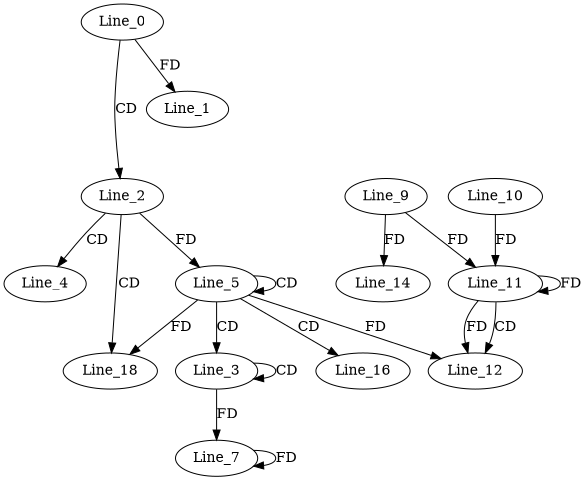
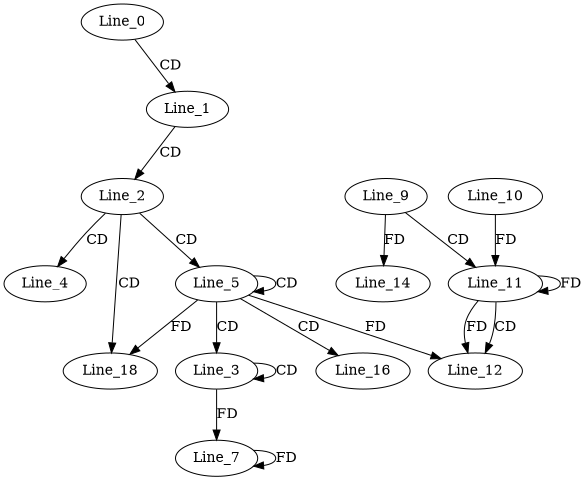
  digraph {
    Line_0
    Line_1
    Line_2
    Line_4
    Line_5
    Line_18
    Line_3
    Line_7
    Line_12
    Line_16
    Line_9
    Line_11
    Line_14
    Line_10
-   Line_0 -> Line_1 [label=FD]
-   Line_0 -> Line_2 [label=CD]
+   Line_0 -> Line_1 [label=CD]
+   Line_1 -> Line_2 [label=CD]
    Line_2 -> Line_4 [label=CD]
-   Line_2 -> Line_5 [label=FD]
+   Line_2 -> Line_5 [label=CD]
    Line_2 -> Line_18 [label=CD]
    Line_5 -> Line_5 [label=CD]
    Line_5 -> Line_18 [label=FD]
    Line_5 -> Line_3 [label=CD]
    Line_5 -> Line_12 [label=FD]
    Line_5 -> Line_16 [label=CD]
    Line_3 -> Line_3 [label=CD]
    Line_3 -> Line_7 [label=FD]
    Line_7 -> Line_7 [label=FD]
-   Line_9 -> Line_11 [label=FD]
+   Line_9 -> Line_11 [label=CD]
    Line_9 -> Line_14 [label=FD]
    Line_11 -> Line_12 [label=CD]
    Line_11 -> Line_12 [label=FD]
    Line_11 -> Line_11 [label=FD]
    Line_10 -> Line_11 [label=FD]
  }
